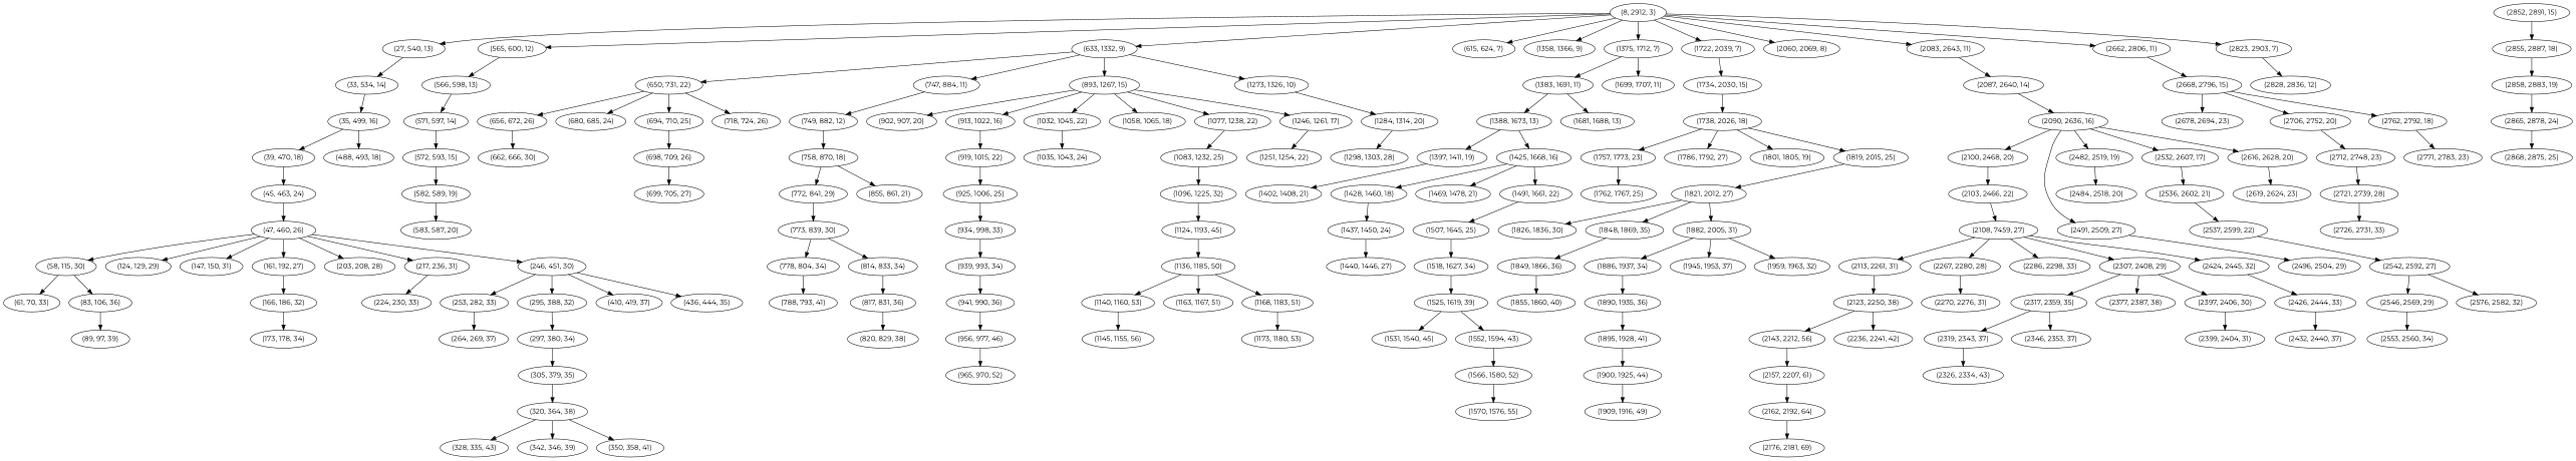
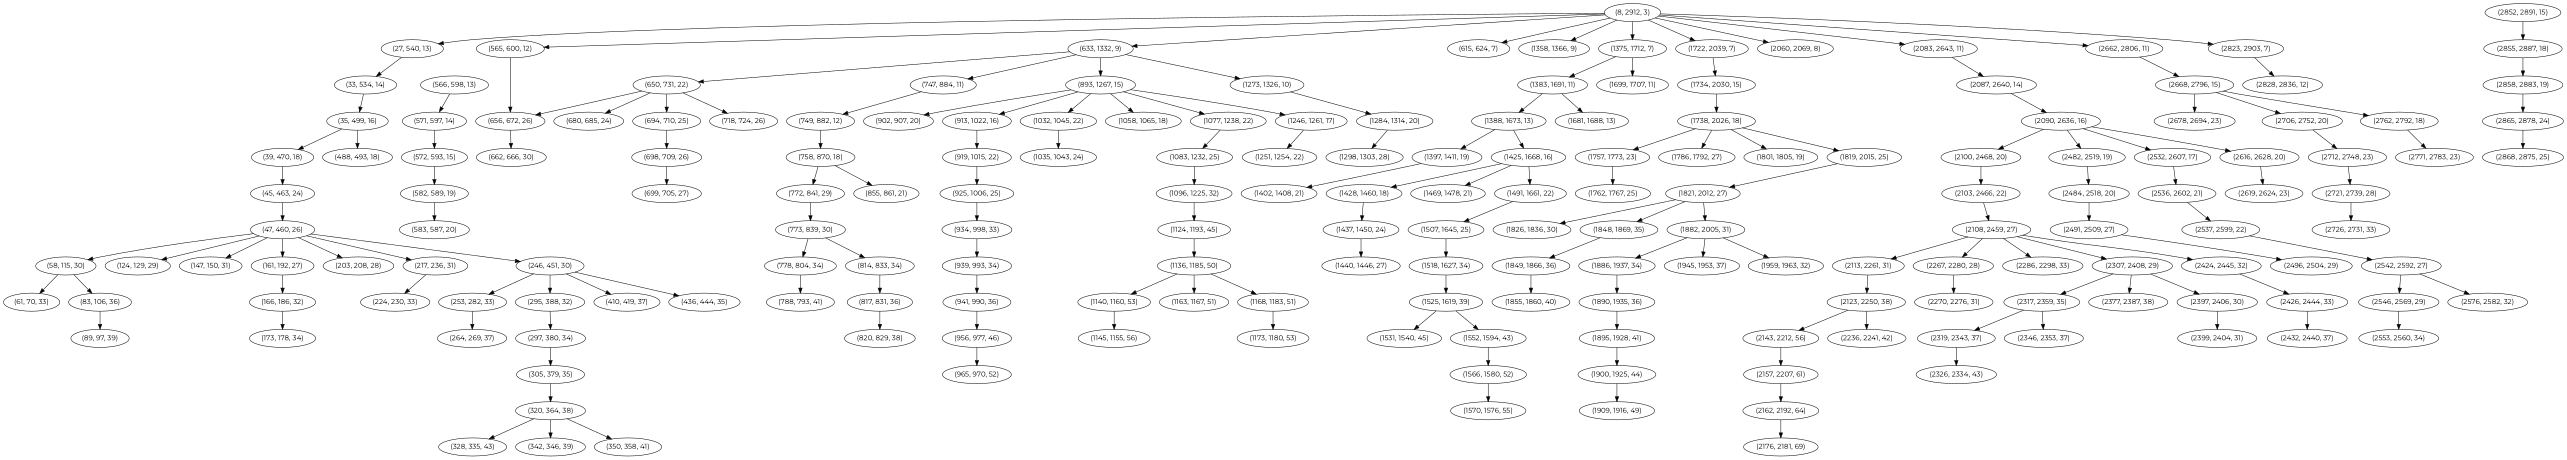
  digraph {
    fontname=Montserrat
    node [fontname=Montserrat]
    edge [fontname=Montserrat]
    "(8, 2912, 3)"
    "(27, 540, 13)"
    "(565, 600, 12)"
    "(615, 624, 7)"
    "(633, 1332, 9)"
    "(1358, 1366, 9)"
    "(1375, 1712, 7)"
    "(1722, 2039, 7)"
    "(2060, 2069, 8)"
    "(2083, 2643, 11)"
    "(2662, 2806, 11)"
    "(2823, 2903, 7)"
    "(33, 534, 14)"
    "(566, 598, 13)"
    "(650, 731, 22)"
    "(747, 884, 11)"
    "(893, 1267, 15)"
    "(1273, 1326, 10)"
    "(1383, 1691, 11)"
    "(1699, 1707, 11)"
    "(1734, 2030, 15)"
    "(2087, 2640, 14)"
    "(2668, 2796, 15)"
    "(2828, 2836, 12)"
    "(35, 499, 16)"
    "(39, 470, 18)"
    "(488, 493, 18)"
    "(45, 463, 24)"
    "(47, 460, 26)"
    "(58, 115, 30)"
    "(124, 129, 29)"
    "(147, 150, 31)"
    "(161, 192, 27)"
    "(203, 208, 28)"
    "(217, 236, 31)"
    "(246, 451, 30)"
    "(61, 70, 33)"
    "(83, 106, 36)"
    "(166, 186, 32)"
    "(224, 230, 33)"
    "(253, 282, 33)"
    "(295, 388, 32)"
    "(410, 419, 37)"
    "(436, 444, 35)"
    "(89, 97, 39)"
    "(173, 178, 34)"
    "(264, 269, 37)"
    "(297, 380, 34)"
    "(305, 379, 35)"
    "(320, 364, 38)"
    "(328, 335, 43)"
    "(342, 346, 39)"
    "(350, 358, 41)"
    "(571, 597, 14)"
    "(572, 593, 15)"
    "(582, 589, 19)"
    "(583, 587, 20)"
    "(656, 672, 26)"
    "(680, 685, 24)"
    "(694, 710, 25)"
    "(718, 724, 26)"
    "(749, 882, 12)"
    "(902, 907, 20)"
    "(913, 1022, 16)"
    "(1032, 1045, 22)"
    "(1058, 1065, 18)"
    "(1077, 1238, 22)"
    "(1246, 1261, 17)"
    "(1284, 1314, 20)"
    "(662, 666, 30)"
    "(698, 709, 26)"
    "(699, 705, 27)"
    "(758, 870, 18)"
    "(772, 841, 29)"
    "(855, 861, 21)"
    "(773, 839, 30)"
    "(778, 804, 34)"
    "(814, 833, 34)"
    "(788, 793, 41)"
    "(817, 831, 36)"
    "(820, 829, 38)"
    "(919, 1015, 22)"
    "(1035, 1043, 24)"
    "(1083, 1232, 25)"
    "(1251, 1254, 22)"
    "(925, 1006, 25)"
    "(934, 998, 33)"
    "(939, 993, 34)"
    "(941, 990, 36)"
    "(956, 977, 46)"
    "(965, 970, 52)"
    "(1096, 1225, 32)"
    "(1124, 1193, 45)"
    "(1136, 1185, 50)"
    "(1140, 1160, 53)"
    "(1163, 1167, 51)"
    "(1168, 1183, 51)"
    "(1145, 1155, 56)"
    "(1173, 1180, 53)"
    "(1298, 1303, 28)"
    "(1388, 1673, 13)"
    "(1681, 1688, 13)"
    "(1397, 1411, 19)"
    "(1425, 1668, 16)"
    "(1402, 1408, 21)"
    "(1428, 1460, 18)"
    "(1469, 1478, 21)"
    "(1491, 1661, 22)"
    "(1437, 1450, 24)"
    "(1507, 1645, 25)"
    "(1440, 1446, 27)"
    "(1518, 1627, 34)"
    "(1525, 1619, 39)"
    "(1531, 1540, 45)"
    "(1552, 1594, 43)"
    "(1566, 1580, 52)"
    "(1570, 1576, 55)"
    "(1738, 2026, 18)"
    "(1757, 1773, 23)"
    "(1786, 1792, 27)"
    "(1801, 1805, 19)"
    "(1819, 2015, 25)"
    "(1762, 1767, 25)"
    "(1821, 2012, 27)"
    "(1826, 1836, 30)"
    "(1848, 1869, 35)"
    "(1882, 2005, 31)"
    "(1849, 1866, 36)"
    "(1886, 1937, 34)"
    "(1945, 1953, 37)"
    "(1959, 1963, 32)"
    "(1855, 1860, 40)"
    "(1890, 1935, 36)"
    "(1895, 1928, 41)"
    "(1900, 1925, 44)"
    "(1909, 1916, 49)"
    "(2090, 2636, 16)"
    "(2100, 2468, 20)"
    "(2482, 2519, 19)"
    "(2532, 2607, 17)"
    "(2616, 2628, 20)"
    "(2103, 2466, 22)"
    "(2484, 2518, 20)"
    "(2536, 2602, 21)"
    "(2619, 2624, 23)"
-   "(2108, 2459, 27)" [label="(2108, 7459, 27)"]
+   "(2108, 2459, 27)"
    "(2113, 2261, 31)"
    "(2267, 2280, 28)"
    "(2286, 2298, 33)"
    "(2307, 2408, 29)"
    "(2424, 2445, 32)"
    "(2123, 2250, 38)"
    "(2270, 2276, 31)"
    "(2317, 2359, 35)"
    "(2377, 2387, 38)"
    "(2397, 2406, 30)"
    "(2426, 2444, 33)"
    "(2143, 2212, 56)"
    "(2236, 2241, 42)"
    "(2157, 2207, 61)"
    "(2162, 2192, 64)"
    "(2176, 2181, 69)"
    "(2319, 2343, 37)"
    "(2346, 2353, 37)"
    "(2399, 2404, 31)"
    "(2326, 2334, 43)"
    "(2432, 2440, 37)"
    "(2491, 2509, 27)"
    "(2496, 2504, 29)"
    "(2537, 2599, 22)"
    "(2542, 2592, 27)"
    "(2546, 2569, 29)"
    "(2576, 2582, 32)"
    "(2553, 2560, 34)"
    "(2678, 2694, 23)"
    "(2706, 2752, 20)"
    "(2762, 2792, 18)"
    "(2712, 2748, 23)"
    "(2771, 2783, 23)"
    "(2721, 2739, 28)"
    "(2726, 2731, 33)"
    "(2852, 2891, 15)"
    "(2855, 2887, 18)"
    "(2858, 2883, 19)"
    "(2865, 2878, 24)"
    "(2868, 2875, 25)"
    "(8, 2912, 3)" -> "(27, 540, 13)"
    "(8, 2912, 3)" -> "(565, 600, 12)"
    "(8, 2912, 3)" -> "(615, 624, 7)"
    "(8, 2912, 3)" -> "(633, 1332, 9)"
    "(8, 2912, 3)" -> "(1358, 1366, 9)"
    "(8, 2912, 3)" -> "(1375, 1712, 7)"
    "(8, 2912, 3)" -> "(1722, 2039, 7)"
    "(8, 2912, 3)" -> "(2060, 2069, 8)"
    "(8, 2912, 3)" -> "(2083, 2643, 11)"
    "(8, 2912, 3)" -> "(2662, 2806, 11)"
    "(8, 2912, 3)" -> "(2823, 2903, 7)"
    "(27, 540, 13)" -> "(33, 534, 14)"
-   "(565, 600, 12)" -> "(566, 598, 13)"
+   "(565, 600, 12)" -> "(656, 672, 26)"
    "(633, 1332, 9)" -> "(650, 731, 22)"
    "(633, 1332, 9)" -> "(747, 884, 11)"
    "(633, 1332, 9)" -> "(893, 1267, 15)"
    "(633, 1332, 9)" -> "(1273, 1326, 10)"
    "(1375, 1712, 7)" -> "(1383, 1691, 11)"
    "(1375, 1712, 7)" -> "(1699, 1707, 11)"
    "(1722, 2039, 7)" -> "(1734, 2030, 15)"
    "(2083, 2643, 11)" -> "(2087, 2640, 14)"
    "(2662, 2806, 11)" -> "(2668, 2796, 15)"
    "(2823, 2903, 7)" -> "(2828, 2836, 12)"
    "(33, 534, 14)" -> "(35, 499, 16)"
    "(566, 598, 13)" -> "(571, 597, 14)"
    "(650, 731, 22)" -> "(656, 672, 26)"
    "(650, 731, 22)" -> "(680, 685, 24)"
    "(650, 731, 22)" -> "(694, 710, 25)"
    "(650, 731, 22)" -> "(718, 724, 26)"
    "(747, 884, 11)" -> "(749, 882, 12)"
    "(893, 1267, 15)" -> "(902, 907, 20)"
    "(893, 1267, 15)" -> "(913, 1022, 16)"
    "(893, 1267, 15)" -> "(1032, 1045, 22)"
    "(893, 1267, 15)" -> "(1058, 1065, 18)"
    "(893, 1267, 15)" -> "(1077, 1238, 22)"
    "(893, 1267, 15)" -> "(1246, 1261, 17)"
    "(1273, 1326, 10)" -> "(1284, 1314, 20)"
    "(1383, 1691, 11)" -> "(1388, 1673, 13)"
    "(1383, 1691, 11)" -> "(1681, 1688, 13)"
    "(1734, 2030, 15)" -> "(1738, 2026, 18)"
    "(2087, 2640, 14)" -> "(2090, 2636, 16)"
    "(2668, 2796, 15)" -> "(2678, 2694, 23)"
    "(2668, 2796, 15)" -> "(2706, 2752, 20)"
    "(2668, 2796, 15)" -> "(2762, 2792, 18)"
    "(35, 499, 16)" -> "(39, 470, 18)"
    "(35, 499, 16)" -> "(488, 493, 18)"
    "(39, 470, 18)" -> "(45, 463, 24)"
    "(45, 463, 24)" -> "(47, 460, 26)"
    "(47, 460, 26)" -> "(58, 115, 30)"
    "(47, 460, 26)" -> "(124, 129, 29)"
    "(47, 460, 26)" -> "(147, 150, 31)"
    "(47, 460, 26)" -> "(161, 192, 27)"
    "(47, 460, 26)" -> "(203, 208, 28)"
    "(47, 460, 26)" -> "(217, 236, 31)"
    "(47, 460, 26)" -> "(246, 451, 30)"
    "(58, 115, 30)" -> "(61, 70, 33)"
    "(58, 115, 30)" -> "(83, 106, 36)"
    "(161, 192, 27)" -> "(166, 186, 32)"
    "(217, 236, 31)" -> "(224, 230, 33)"
    "(246, 451, 30)" -> "(253, 282, 33)"
    "(246, 451, 30)" -> "(295, 388, 32)"
    "(246, 451, 30)" -> "(410, 419, 37)"
    "(246, 451, 30)" -> "(436, 444, 35)"
    "(83, 106, 36)" -> "(89, 97, 39)"
    "(166, 186, 32)" -> "(173, 178, 34)"
    "(253, 282, 33)" -> "(264, 269, 37)"
    "(295, 388, 32)" -> "(297, 380, 34)"
    "(297, 380, 34)" -> "(305, 379, 35)"
    "(305, 379, 35)" -> "(320, 364, 38)"
    "(320, 364, 38)" -> "(328, 335, 43)"
    "(320, 364, 38)" -> "(342, 346, 39)"
    "(320, 364, 38)" -> "(350, 358, 41)"
    "(571, 597, 14)" -> "(572, 593, 15)"
    "(572, 593, 15)" -> "(582, 589, 19)"
    "(582, 589, 19)" -> "(583, 587, 20)"
    "(656, 672, 26)" -> "(662, 666, 30)"
    "(694, 710, 25)" -> "(698, 709, 26)"
    "(749, 882, 12)" -> "(758, 870, 18)"
    "(913, 1022, 16)" -> "(919, 1015, 22)"
    "(1032, 1045, 22)" -> "(1035, 1043, 24)"
    "(1077, 1238, 22)" -> "(1083, 1232, 25)"
    "(1246, 1261, 17)" -> "(1251, 1254, 22)"
    "(1284, 1314, 20)" -> "(1298, 1303, 28)"
    "(698, 709, 26)" -> "(699, 705, 27)"
    "(758, 870, 18)" -> "(772, 841, 29)"
    "(758, 870, 18)" -> "(855, 861, 21)"
    "(772, 841, 29)" -> "(773, 839, 30)"
    "(773, 839, 30)" -> "(778, 804, 34)"
    "(773, 839, 30)" -> "(814, 833, 34)"
    "(778, 804, 34)" -> "(788, 793, 41)"
    "(814, 833, 34)" -> "(817, 831, 36)"
    "(817, 831, 36)" -> "(820, 829, 38)"
    "(919, 1015, 22)" -> "(925, 1006, 25)"
    "(1083, 1232, 25)" -> "(1096, 1225, 32)"
    "(925, 1006, 25)" -> "(934, 998, 33)"
    "(934, 998, 33)" -> "(939, 993, 34)"
    "(939, 993, 34)" -> "(941, 990, 36)"
    "(941, 990, 36)" -> "(956, 977, 46)"
    "(956, 977, 46)" -> "(965, 970, 52)"
    "(1096, 1225, 32)" -> "(1124, 1193, 45)"
    "(1124, 1193, 45)" -> "(1136, 1185, 50)"
    "(1136, 1185, 50)" -> "(1140, 1160, 53)"
    "(1136, 1185, 50)" -> "(1163, 1167, 51)"
    "(1136, 1185, 50)" -> "(1168, 1183, 51)"
    "(1140, 1160, 53)" -> "(1145, 1155, 56)"
    "(1168, 1183, 51)" -> "(1173, 1180, 53)"
    "(1388, 1673, 13)" -> "(1397, 1411, 19)"
    "(1388, 1673, 13)" -> "(1425, 1668, 16)"
    "(1397, 1411, 19)" -> "(1402, 1408, 21)"
    "(1425, 1668, 16)" -> "(1428, 1460, 18)"
    "(1425, 1668, 16)" -> "(1469, 1478, 21)"
    "(1425, 1668, 16)" -> "(1491, 1661, 22)"
    "(1428, 1460, 18)" -> "(1437, 1450, 24)"
    "(1491, 1661, 22)" -> "(1507, 1645, 25)"
    "(1437, 1450, 24)" -> "(1440, 1446, 27)"
    "(1507, 1645, 25)" -> "(1518, 1627, 34)"
    "(1518, 1627, 34)" -> "(1525, 1619, 39)"
    "(1525, 1619, 39)" -> "(1531, 1540, 45)"
    "(1525, 1619, 39)" -> "(1552, 1594, 43)"
    "(1552, 1594, 43)" -> "(1566, 1580, 52)"
    "(1566, 1580, 52)" -> "(1570, 1576, 55)"
    "(1738, 2026, 18)" -> "(1757, 1773, 23)"
    "(1738, 2026, 18)" -> "(1786, 1792, 27)"
    "(1738, 2026, 18)" -> "(1801, 1805, 19)"
    "(1738, 2026, 18)" -> "(1819, 2015, 25)"
    "(1757, 1773, 23)" -> "(1762, 1767, 25)"
    "(1819, 2015, 25)" -> "(1821, 2012, 27)"
    "(1821, 2012, 27)" -> "(1826, 1836, 30)"
    "(1821, 2012, 27)" -> "(1848, 1869, 35)"
    "(1821, 2012, 27)" -> "(1882, 2005, 31)"
    "(1848, 1869, 35)" -> "(1849, 1866, 36)"
    "(1882, 2005, 31)" -> "(1886, 1937, 34)"
    "(1882, 2005, 31)" -> "(1945, 1953, 37)"
    "(1882, 2005, 31)" -> "(1959, 1963, 32)"
    "(1849, 1866, 36)" -> "(1855, 1860, 40)"
    "(1886, 1937, 34)" -> "(1890, 1935, 36)"
    "(1890, 1935, 36)" -> "(1895, 1928, 41)"
    "(1895, 1928, 41)" -> "(1900, 1925, 44)"
    "(1900, 1925, 44)" -> "(1909, 1916, 49)"
    "(2090, 2636, 16)" -> "(2100, 2468, 20)"
    "(2090, 2636, 16)" -> "(2482, 2519, 19)"
    "(2090, 2636, 16)" -> "(2532, 2607, 17)"
    "(2090, 2636, 16)" -> "(2616, 2628, 20)"
    "(2100, 2468, 20)" -> "(2103, 2466, 22)"
    "(2482, 2519, 19)" -> "(2484, 2518, 20)"
    "(2532, 2607, 17)" -> "(2536, 2602, 21)"
    "(2616, 2628, 20)" -> "(2619, 2624, 23)"
    "(2103, 2466, 22)" -> "(2108, 2459, 27)"
-   "(2090, 2636, 16)" -> "(2491, 2509, 27)"
+   "(2484, 2518, 20)" -> "(2491, 2509, 27)"
    "(2536, 2602, 21)" -> "(2537, 2599, 22)"
    "(2108, 2459, 27)" -> "(2113, 2261, 31)"
    "(2108, 2459, 27)" -> "(2267, 2280, 28)"
    "(2108, 2459, 27)" -> "(2286, 2298, 33)"
    "(2108, 2459, 27)" -> "(2307, 2408, 29)"
    "(2108, 2459, 27)" -> "(2424, 2445, 32)"
    "(2113, 2261, 31)" -> "(2123, 2250, 38)"
    "(2267, 2280, 28)" -> "(2270, 2276, 31)"
    "(2307, 2408, 29)" -> "(2317, 2359, 35)"
    "(2307, 2408, 29)" -> "(2377, 2387, 38)"
    "(2307, 2408, 29)" -> "(2397, 2406, 30)"
    "(2424, 2445, 32)" -> "(2426, 2444, 33)"
    "(2123, 2250, 38)" -> "(2143, 2212, 56)"
    "(2123, 2250, 38)" -> "(2236, 2241, 42)"
    "(2317, 2359, 35)" -> "(2319, 2343, 37)"
    "(2317, 2359, 35)" -> "(2346, 2353, 37)"
    "(2397, 2406, 30)" -> "(2399, 2404, 31)"
    "(2426, 2444, 33)" -> "(2432, 2440, 37)"
    "(2143, 2212, 56)" -> "(2157, 2207, 61)"
    "(2157, 2207, 61)" -> "(2162, 2192, 64)"
    "(2162, 2192, 64)" -> "(2176, 2181, 69)"
    "(2319, 2343, 37)" -> "(2326, 2334, 43)"
    "(2491, 2509, 27)" -> "(2496, 2504, 29)"
    "(2537, 2599, 22)" -> "(2542, 2592, 27)"
    "(2542, 2592, 27)" -> "(2546, 2569, 29)"
    "(2542, 2592, 27)" -> "(2576, 2582, 32)"
    "(2546, 2569, 29)" -> "(2553, 2560, 34)"
    "(2706, 2752, 20)" -> "(2712, 2748, 23)"
    "(2762, 2792, 18)" -> "(2771, 2783, 23)"
    "(2712, 2748, 23)" -> "(2721, 2739, 28)"
    "(2721, 2739, 28)" -> "(2726, 2731, 33)"
    "(2852, 2891, 15)" -> "(2855, 2887, 18)"
    "(2855, 2887, 18)" -> "(2858, 2883, 19)"
    "(2858, 2883, 19)" -> "(2865, 2878, 24)"
    "(2865, 2878, 24)" -> "(2868, 2875, 25)"
  }
